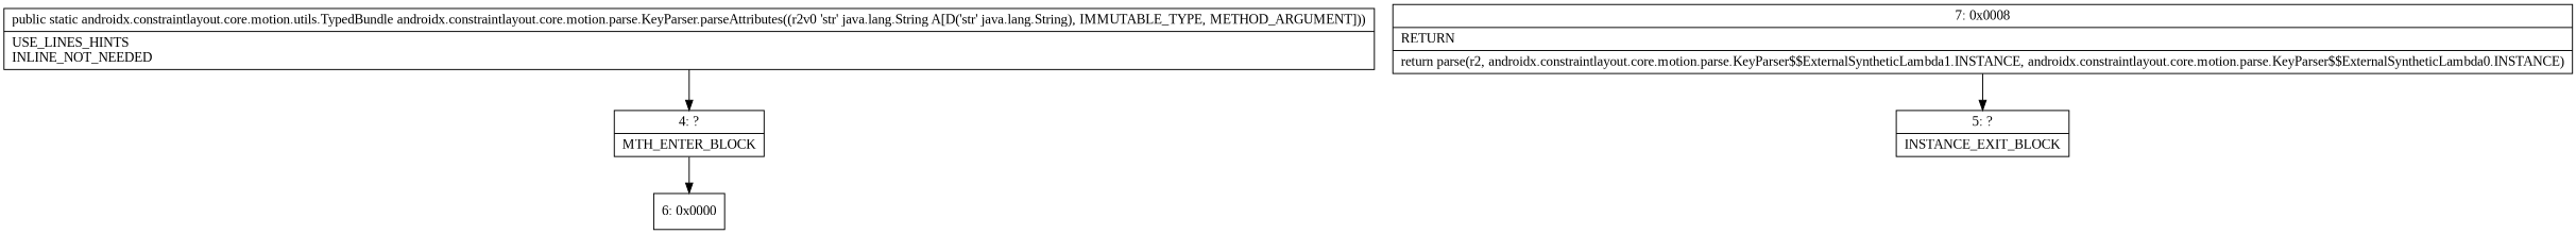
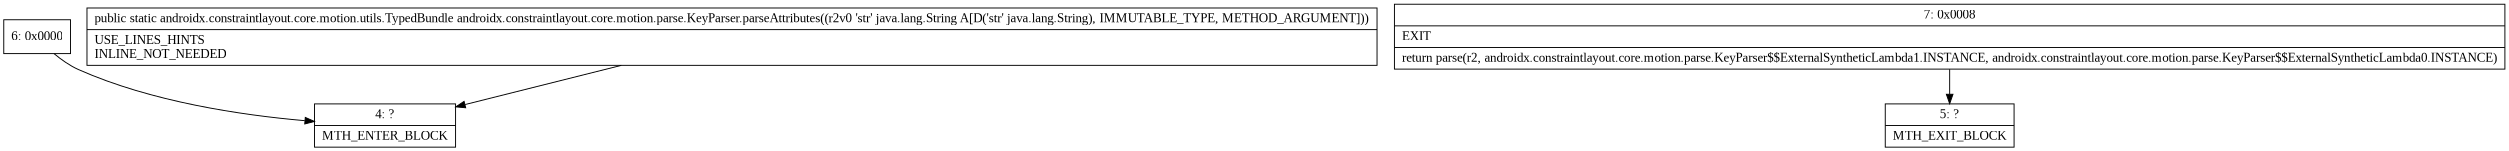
  digraph {
    fontname="Liberation Serif"
    node [fontname="Liberation Serif" shape=record]
    edge [fontname="Liberation Serif"]
    n1 [label="{4\:\ ?|MTH_ENTER_BLOCK\l}"]
    n2 [label="{6\:\ 0x0000}"]
-   n3 [label="{7\:\ 0x0008|RETURN\l|return parse(r2, androidx.constraintlayout.core.motion.parse.KeyParser$$ExternalSyntheticLambda1.INSTANCE, androidx.constraintlayout.core.motion.parse.KeyParser$$ExternalSyntheticLambda0.INSTANCE)\l}"]
-   n4 [label="{5\:\ ?|INSTANCE_EXIT_BLOCK\l}"]
+   n3 [label="{7\:\ 0x0008|EXIT\l|return parse(r2, androidx.constraintlayout.core.motion.parse.KeyParser$$ExternalSyntheticLambda1.INSTANCE, androidx.constraintlayout.core.motion.parse.KeyParser$$ExternalSyntheticLambda0.INSTANCE)\l}"]
+   n4 [label="{5\:\ ?|MTH_EXIT_BLOCK\l}"]
    n5 [label="{public static androidx.constraintlayout.core.motion.utils.TypedBundle androidx.constraintlayout.core.motion.parse.KeyParser.parseAttributes((r2v0 'str' java.lang.String A[D('str' java.lang.String), IMMUTABLE_TYPE, METHOD_ARGUMENT]))  | USE_LINES_HINTS\lINLINE_NOT_NEEDED\l}"]
-   n1 -> n2
+   n2 -> n1
    n3 -> n4
    n5 -> n1
  }
